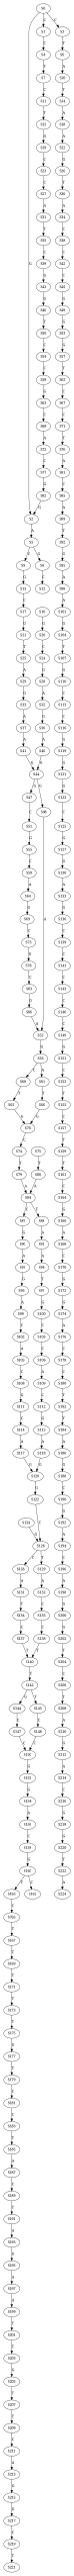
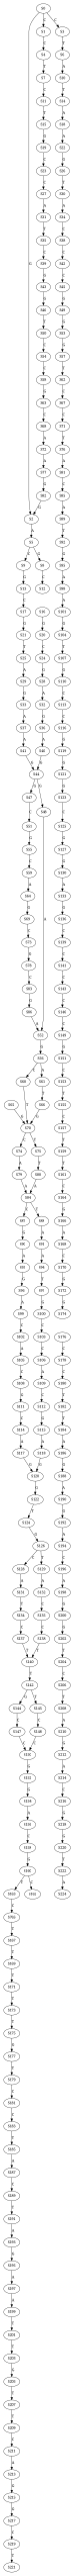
  strict digraph {
    fontname="Noto Serif"
    node [fontname="Noto Serif"]
    edge [fontname="Noto Serif"]
    S0
    S1
    S2
    S3
    S4
    S5
    S6
    S7
    S8
    S9
    S10
    S11
    S12
    S13
    S14
    S15
    S17
    S18
    S19
    S16
    S20
    S21
    S22
    S23
    S24
    S25
    S26
    S27
    S28
    S29
    S30
    S31
    S32
    S33
    S34
    S35
    S36
    S37
    S38
    S39
    S40
    S41
    S42
    S43
    S44
    S45
    S46
    S47
    S48
    S49
    S50
    S51
    S52
    S53
    S54
    S55
    S56
    S57
    S58
    S59
    S60
    S61
    S62
    S63
    S64
    S65
    S66
    S67
    S68
    S69
    S70
    S71
    S72
    S73
    S74
    S75
    S76
    S77
    S78
    S79
    S80
    S81
    S82
    S83
    S84
    S85
    S86
    S87
    S88
    S89
    S90
    S91
    S92
    S93
    S94
    S95
    S96
    S97
    S98
    S99
    S100
    S101
    S102
    S103
    S104
    S105
    S106
    S107
    S108
    S109
    S110
    S111
    S112
    S113
    S114
    S115
    S116
    S117
    S118
    S119
    S120
    S121
    S122
    S123
    S124
    S125
    S126
    S127
    S128
    S129
    S130
    S131
    S132
    S133
    S134
    S135
    S136
    S137
    S138
    S139
    S140
    S141
    S142
    S143
    S144
    S145
    S146
    S147
    S148
    S149
    S150
    S151
    S152
    S153
    S154
    S155
    S156
    S157
    S158
    S159
    S160
    S161
    S162
    S163
    S164
    n166 [label=S765]
    S166
    S167
    S168
    S169
    S170
    S171
    S172
    S173
    S174
    S175
    S176
    S177
    S178
    S179
    S180
    S181
    S182
    S183
    S184
    S185
    S186
    S187
    S188
    S189
    S190
    S191
    S192
    S193
    S194
    S195
    S196
    S197
    S198
    S199
    S200
    S201
    S202
    S203
    S204
    S205
    S206
    S207
    S208
    S209
    S210
    S211
    S212
    S213
    S214
    S215
    S216
    S217
    S218
    S219
    S220
    S221
    S222
    S224
    S0 -> S1 [label=C]
    S0 -> S2 [label=G]
    S0 -> S3 [label=C]
    S1 -> S4 [label=C]
    S2 -> S5 [label=A]
    S3 -> S6 [label=T]
    S4 -> S7 [label=T]
    S5 -> S8 [label=G]
    S5 -> S9 [label=C]
    S6 -> S10 [label=A]
    S7 -> S11 [label=C]
    S8 -> S12 [label=C]
    S9 -> S13 [label=G]
    S10 -> S14 [label=T]
    S11 -> S15 [label=T]
    S13 -> S17 [label=C]
    S14 -> S18 [label=A]
    S15 -> S19 [label=G]
    S17 -> S21 [label=G]
    S18 -> S22 [label=A]
    S19 -> S23 [label=C]
    S16 -> S20 [label=G]
    S20 -> S24 [label=C]
    S21 -> S25 [label=T]
    S22 -> S26 [label=G]
    S23 -> S27 [label=C]
    S24 -> S28 [label=G]
    S25 -> S29 [label=A]
    S26 -> S30 [label=T]
    S27 -> S31 [label=A]
    S28 -> S32 [label=A]
    S29 -> S33 [label=G]
    S30 -> S34 [label=A]
    S31 -> S35 [label=T]
    S32 -> S36 [label=G]
    S33 -> S37 [label=A]
    S34 -> S38 [label=C]
    S35 -> S39 [label=C]
    S36 -> S40 [label=A]
    S37 -> S41 [label=A]
    S38 -> S42 [label=C]
    S39 -> S43 [label=G]
    S40 -> S44 [label=G]
    S41 -> S44 [label=G]
    S42 -> S45 [label=C]
    S43 -> S46 [label=G]
    S44 -> S47 [label=G]
    S44 -> S48 [label=G]
    S45 -> S49 [label=G]
    S46 -> S50 [label=T]
    S47 -> S51 [label=C]
    S48 -> S52 [label=A]
    S49 -> S53 [label=G]
    S50 -> S54 [label=C]
    S51 -> S55 [label=G]
    S52 -> S56 [label=G]
    S53 -> S57 [label=G]
    S54 -> S58 [label=C]
    S55 -> S59 [label=C]
    S56 -> S60 [label=C]
    S56 -> S61 [label=A]
    S57 -> S62 [label=T]
    S58 -> S63 [label=G]
    S59 -> S64 [label=A]
-   S60 -> S65 [label=T]
+   S60 -> S70 [label=T]
    S61 -> S66 [label=T]
    S62 -> S67 [label=C]
    S63 -> S68 [label=C]
    S64 -> S69 [label=G]
    S65 -> S70 [label=G]
    S66 -> S70 [label=G]
    S67 -> S71 [label=C]
    S68 -> S72 [label=A]
    S69 -> S73 [label=C]
    S70 -> S74 [label=C]
+   S70 -> S75 [label=T]
    S71 -> S76 [label=T]
-   S72 -> S77 [label=C]
+   S72 -> S77 [label=A]
    S73 -> S78 [label=G]
-   S74 -> S79 [label=T]
+   S74 -> S79 [label=A]
    S75 -> S80 [label=T]
    S76 -> S81 [label=A]
    S77 -> S82 [label=G]
    S78 -> S83 [label=C]
    S79 -> S84 [label=A]
    S80 -> S84 [label=A]
    S81 -> S85 [label=C]
    S82 -> S2 [label=G]
    S83 -> S86 [label=G]
    S84 -> S87 [label=C]
    S84 -> S88 [label=T]
    S85 -> S89 [label=A]
    S86 -> S52 [label=A]
    S87 -> S90 [label=G]
    S88 -> S91 [label=A]
    S89 -> S92 [label=T]
    S90 -> S93 [label=A]
    S91 -> S94 [label=A]
    S92 -> S95 [label=G]
    S93 -> S96 [label=G]
    S94 -> S97 [label=T]
    S95 -> S98 [label=A]
    S96 -> S99 [label=A]
    S97 -> S100 [label=G]
    S98 -> S101 [label=A]
    S99 -> S102 [label=C]
    S100 -> S103 [label=C]
    S101 -> S104 [label=G]
    S102 -> S105 [label=A]
    S103 -> S106 [label=C]
    S104 -> S107 [label=T]
    S105 -> S108 [label=C]
    S106 -> S109 [label=A]
    S107 -> S110 [label=G]
    S108 -> S111 [label=G]
    S109 -> S112 [label=C]
    S110 -> S113 [label=C]
    S111 -> S114 [label=C]
    S112 -> S115 [label=G]
    S113 -> S116 [label=C]
    S114 -> S117 [label=A]
    S115 -> S118 [label=A]
    S116 -> S119 [label=G]
    S117 -> S120 [label=G]
    S118 -> S120 [label=G]
    S119 -> S121 [label=G]
    S120 -> S122 [label=G]
    S121 -> S123 [label=G]
-   S122 -> S126 [label=T]
+   S122 -> S124 [label=T]
    S123 -> S125 [label=C]
    S124 -> S126 [label=G]
    S125 -> S127 [label=G]
    S126 -> S128 [label=C]
    S126 -> S129 [label=T]
    S127 -> S130 [label=G]
    S128 -> S131 [label=A]
    S129 -> S132 [label=A]
    S130 -> S133 [label=A]
    S131 -> S134 [label=T]
    S132 -> S135 [label=C]
    S133 -> S136 [label=G]
    S134 -> S137 [label=C]
    S135 -> S138 [label=C]
    S136 -> S139 [label=C]
    S137 -> S140 [label=T]
    S138 -> S140 [label=T]
    S139 -> S141 [label=C]
    S140 -> S142 [label=T]
    S141 -> S143 [label=C]
    S142 -> S144 [label=G]
    S142 -> S145 [label=T]
    S143 -> S146 [label=C]
    S144 -> S147 [label=C]
    S145 -> S148 [label=C]
    S146 -> S149 [label=C]
    S147 -> S150 [label=C]
    S148 -> S150 [label=C]
    S149 -> S151 [label=G]
    S150 -> S152 [label=G]
    S151 -> S153 [label=C]
    S152 -> S154 [label=G]
    S153 -> S155 [label=T]
    S154 -> S156 [label=A]
    S155 -> S157 [label=C]
    S156 -> S158 [label=C]
    S157 -> S159 [label=T]
    S158 -> S160 [label=G]
    S159 -> S161 [label=T]
    S160 -> S162 [label=C]
    S160 -> S163 [label=T]
    S161 -> S164 [label=C]
    S163 -> n166 [label=C]
    S164 -> S166 [label=G]
    n166 -> S167 [label=T]
    S166 -> S168 [label=A]
    S167 -> S169 [label=T]
    S168 -> S170 [label=C]
    S169 -> S171 [label=T]
    S170 -> S172 [label=G]
    S171 -> S173 [label=T]
    S172 -> S174 [label=G]
    S173 -> S175 [label=T]
-   S174 -> S176 [label=A]
    S175 -> S177 [label=G]
    S176 -> S178 [label=C]
    S177 -> S179 [label=T]
    S178 -> S180 [label=C]
    S179 -> S181 [label=C]
    S180 -> S182 [label=T]
    S181 -> S183 [label=C]
    S182 -> S184 [label=T]
    S183 -> S185 [label=T]
    S184 -> S186 [label=A]
    S185 -> S187 [label=A]
    S186 -> S188 [label=G]
    S187 -> S189 [label=C]
-   S188 -> S190 [label=C]
+   S188 -> S190 [label=A]
    S189 -> S191 [label=T]
    S190 -> S192 [label=G]
    S191 -> S193 [label=A]
    S192 -> S194 [label=A]
    S193 -> S195 [label=G]
    S194 -> S196 [label=C]
    S195 -> S197 [label=A]
    S196 -> S198 [label=A]
    S197 -> S199 [label=A]
    S198 -> S200 [label=G]
    S199 -> S201 [label=T]
    S200 -> S202 [label=G]
    S201 -> S203 [label=T]
    S202 -> S204 [label=T]
    S203 -> S205 [label=G]
    S204 -> S206 [label=C]
    S205 -> S207 [label=T]
    S206 -> S208 [label=T]
    S207 -> S209 [label=T]
    S208 -> S210 [label=A]
    S209 -> S211 [label=C]
    S210 -> S212 [label=G]
    S211 -> S213 [label=A]
    S212 -> S214 [label=A]
    S213 -> S215 [label=G]
    S214 -> S216 [label=C]
    S215 -> S217 [label=G]
    S216 -> S218 [label=G]
    S217 -> S219 [label=C]
    S218 -> S220 [label=G]
    S219 -> S221 [label=T]
    S220 -> S222 [label=T]
    S222 -> S224 [label=A]
  }
